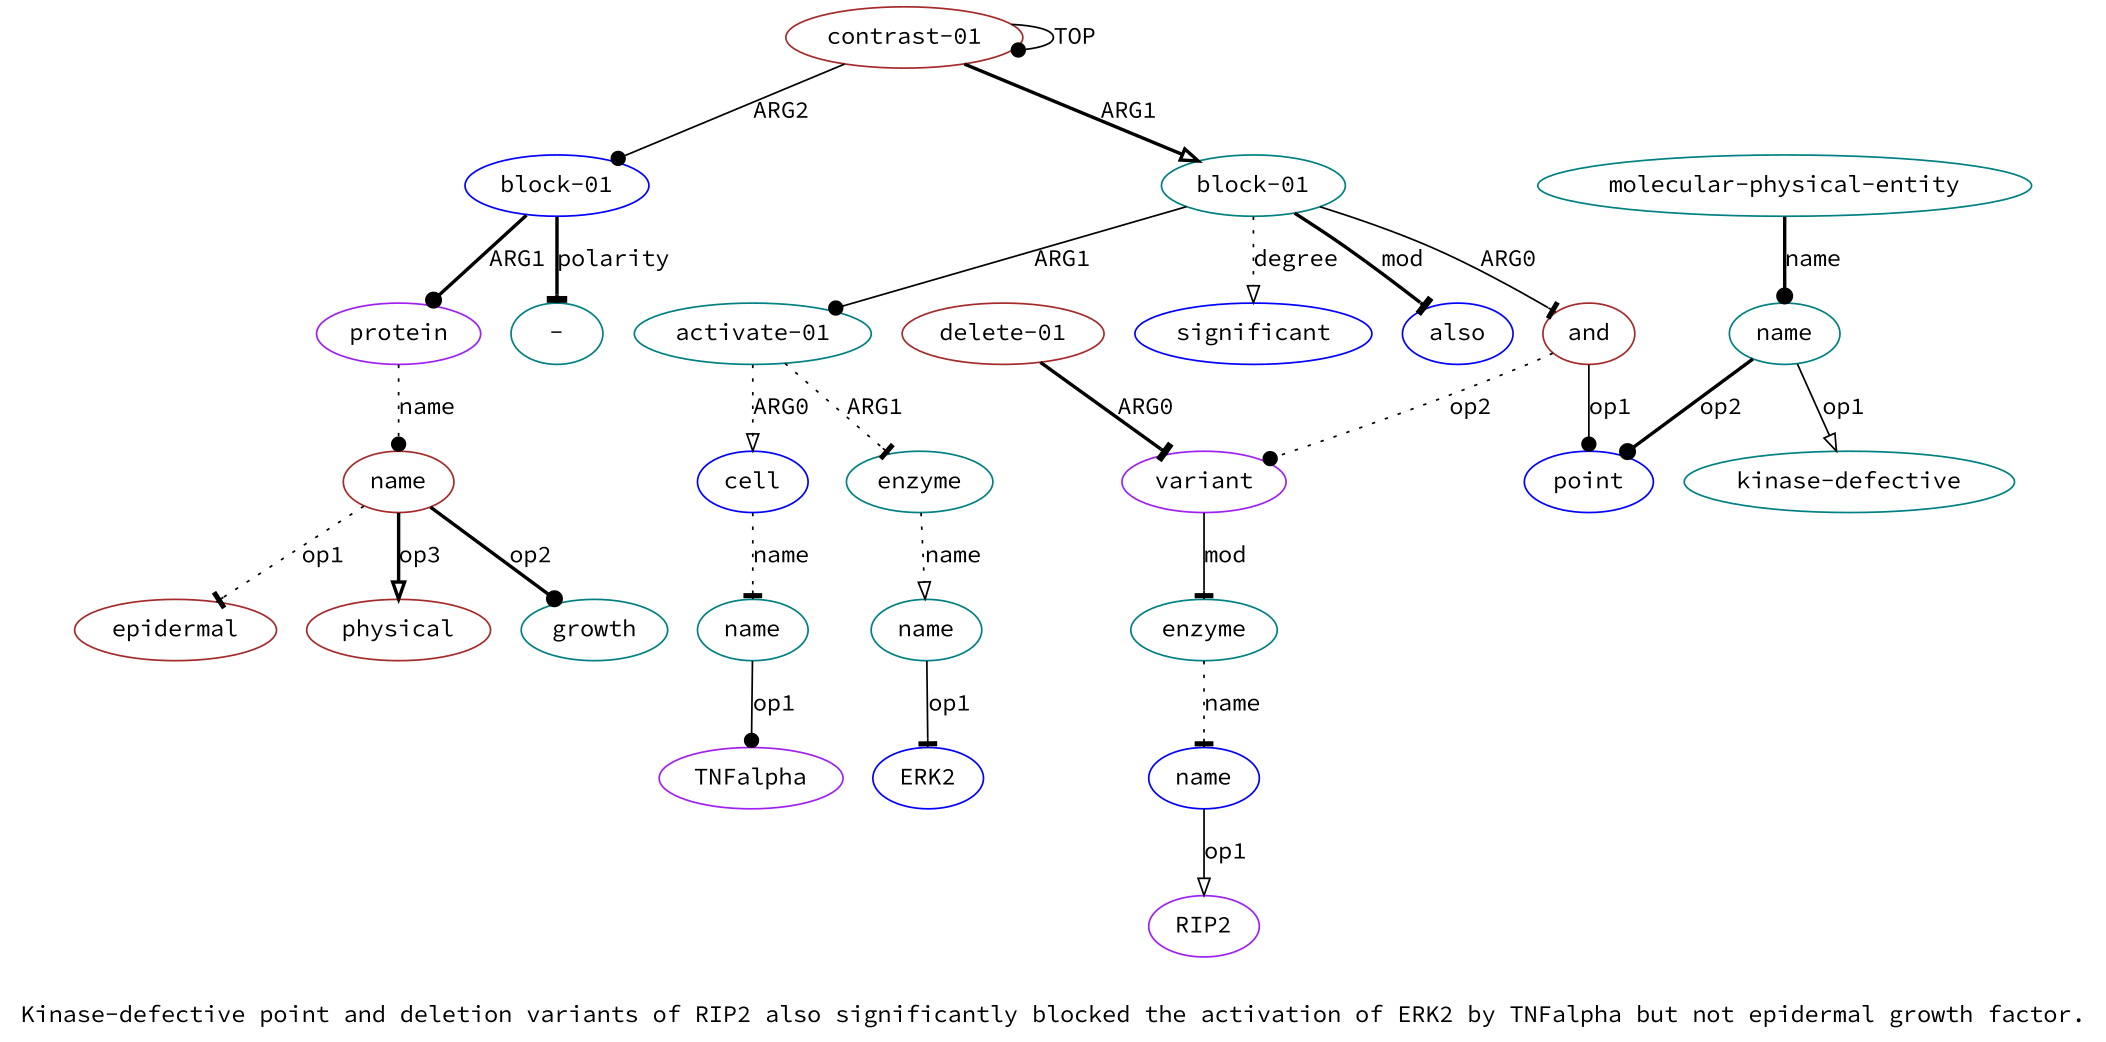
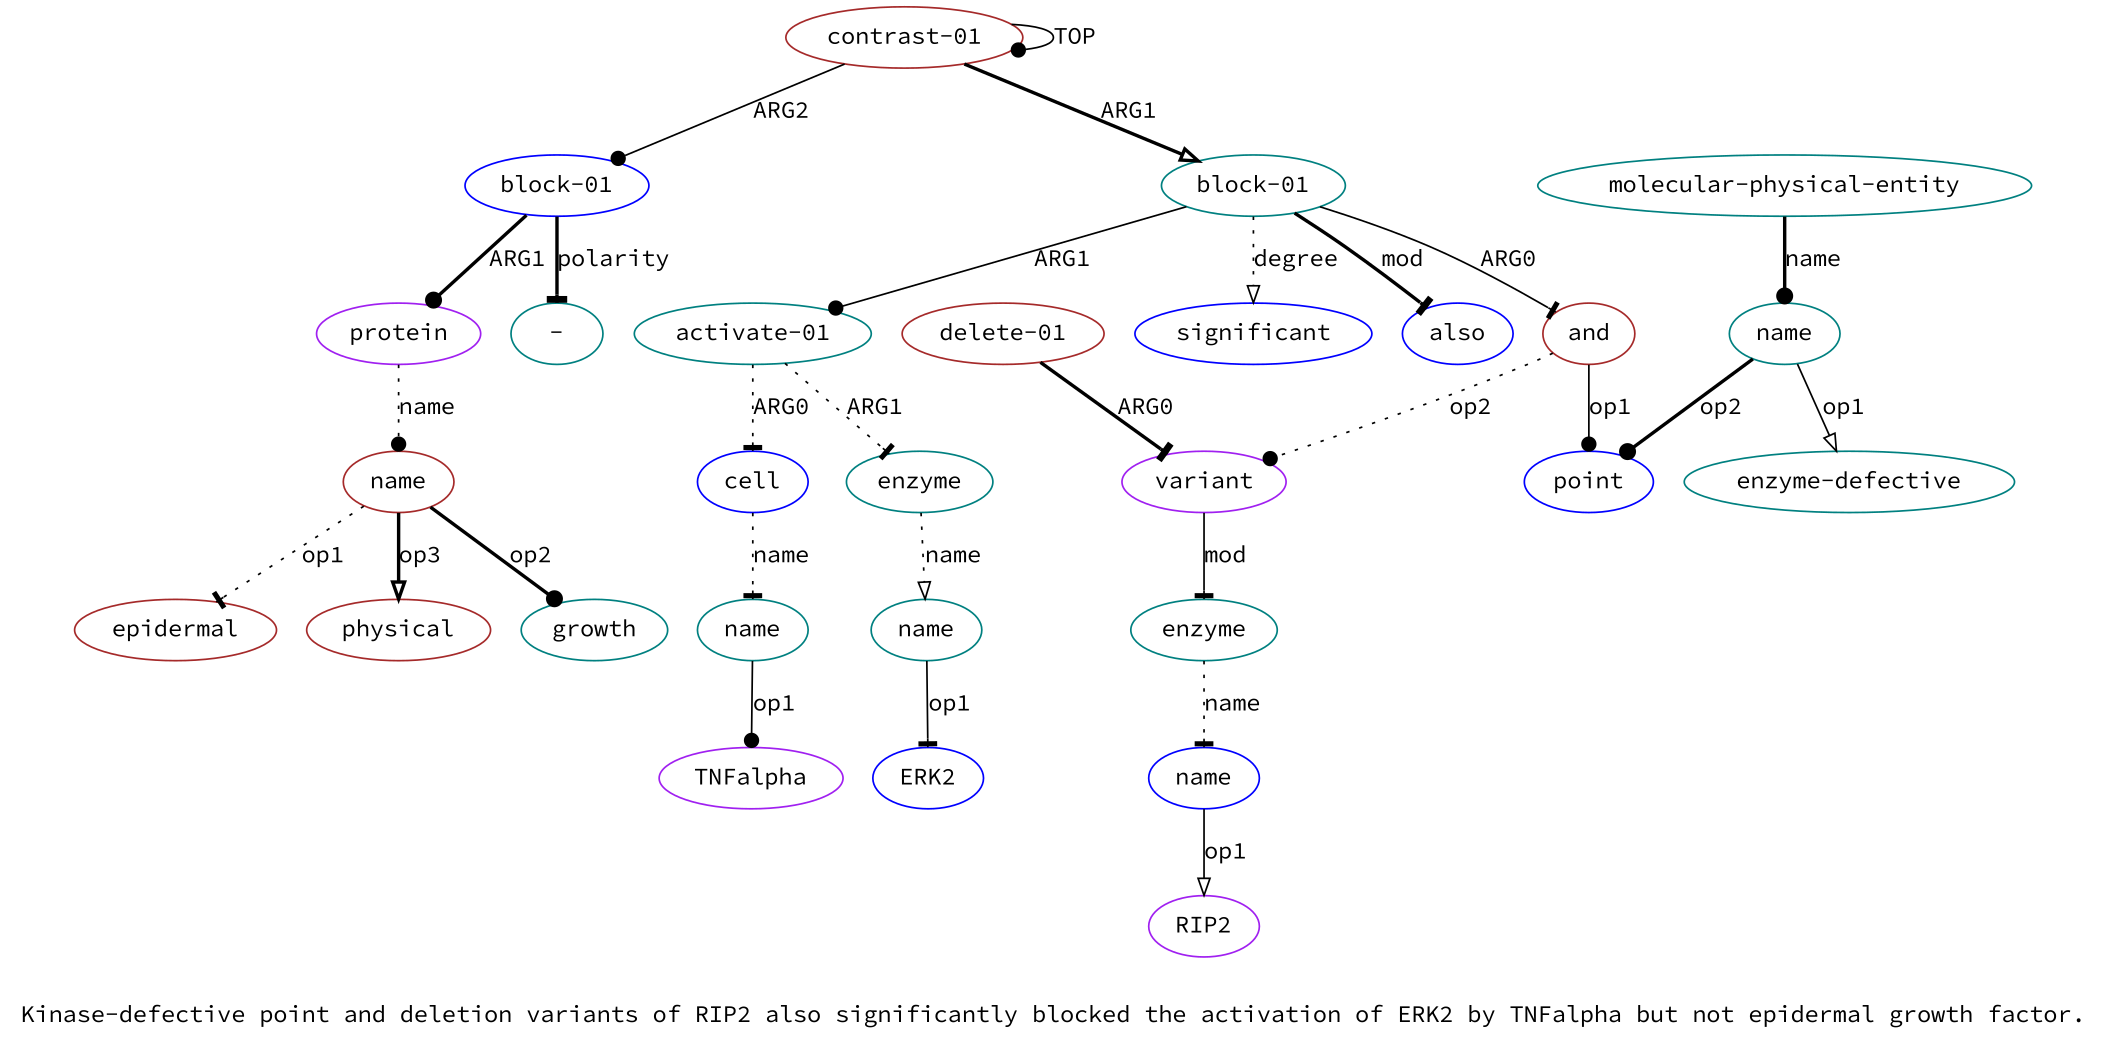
  digraph {
    fontname="Source Code Pro"
    label="Kinase-defective point and deletion variants of RIP2 also significantly blocked the activation of ERK2 by TNFalpha but not epidermal growth factor."
    node [color=teal fontname="Source Code Pro" gold_ind=-1 gold_label=name test_ind=-1 test_label=name]
    edge [arrowhead=dot color=black fontname="Source Code Pro" gold_label=op1 style=solid test_label=op1]
    n1 [color=blue gold_label=point label=point test_label=point]
    n2 [gold_label="-" label="-" test_label="-"]
    n3 [color=brown gold_label=factor label=physical test_label=factor]
    n4 [color=blue gold_label=ERK2 label=ERK2 test_label=ERK2]
    n5 [color=purple gold_label=RIP2 label=RIP2 test_label=RIP2]
-   n6 [gold_label="kinase-defective" label="kinase-defective" test_label="kinase-defective"]
+   n6 [gold_label="kinase-defective" label="enzyme-defective" test_label="kinase-defective"]
    n7 [color=purple gold_label=TNFalpha label=TNFalpha test_label=TNFalpha]
    n8 [color=blue gold_ind=15 gold_label=significant label=significant test_ind=15 test_label=significant]
    n9 [color=blue gold_ind=14 gold_label=also label=also test_ind=14 test_label=also]
    n10 [color=purple gold_ind=17 gold_label=protein label=protein test_ind=17 test_label=protein]
    n11 [color=brown gold_ind=18 label=name test_ind=18]
    n12 [gold_label=growth label=growth test_label=growth]
    n13 [color=brown gold_label=epidermal label=epidermal test_label=epidermal]
    n14 [color=blue gold_ind=16 gold_label="block-01" label="block-01" test_ind=16 test_label="block-01"]
    n15 [gold_ind=11 label=name test_ind=11]
    n16 [color=blue gold_ind=10 gold_label=cell label=cell test_ind=10 test_label=cell]
    n17 [gold_ind=13 label=name test_ind=13]
    n18 [gold_ind=12 gold_label=enzyme label=enzyme test_ind=12 test_label=enzyme]
    n19 [gold_ind=1 gold_label="block-01" label="block-01" test_ind=1 test_label="block-01"]
    n20 [color=brown gold_ind=2 gold_label=and label=and test_ind=2 test_label=and]
    n21 [gold_ind=9 gold_label="activate-01" label="activate-01" test_ind=9 test_label="activate-01"]
    n22 [color=purple gold_ind=5 gold_label=variant label=variant test_ind=5 test_label=variant]
    n23 [gold_ind=3 gold_label="molecular-physical-entity" label="molecular-physical-entity" test_ind=3 test_label="molecular-physical-entity"]
    n24 [gold_ind=4 label=name test_ind=4]
    n25 [gold_ind=7 gold_label=enzyme label=enzyme test_ind=7 test_label=enzyme]
    n26 [color=brown gold_ind=0 gold_label="contrast-01" label="contrast-01" test_ind=0 test_label="contrast-01"]
    n27 [color=blue gold_ind=8 label=name test_ind=8]
    n28 [color=brown gold_ind=6 gold_label="delete-01" label="delete-01" test_ind=6 test_label="delete-01"]
    n10 -> n11 [gold_label=name label=name style=dotted test_label=name]
    n11 -> n3 [arrowhead=onormal gold_label=op3 label=op3 style=bold test_label=op3]
    n11 -> n12 [gold_label=op2 label=op2 style=bold test_label=op2]
    n11 -> n13 [arrowhead=tee label=op1 style=dotted]
    n14 -> n2 [arrowhead=tee gold_label=polarity label=polarity style=bold test_label=polarity]
    n14 -> n10 [gold_label=ARG1 label=ARG1 style=bold test_label=ARG1]
    n15 -> n7 [label=op1]
    n16 -> n15 [arrowhead=tee gold_label=name label=name style=dotted test_label=name]
    n17 -> n4 [arrowhead=tee label=op1]
    n18 -> n17 [arrowhead=onormal gold_label=name label=name style=dotted test_label=name]
    n19 -> n8 [arrowhead=onormal gold_label=degree label=degree style=dotted test_label=degree]
    n19 -> n9 [arrowhead=tee gold_label=mod label=mod style=bold test_label=mod]
    n19 -> n20 [arrowhead=tee gold_label=ARG0 label=ARG0 test_label=ARG0]
    n19 -> n21 [gold_label=ARG1 label=ARG1 test_label=ARG1]
    n20 -> n1 [label=op1]
    n20 -> n22 [gold_label=op2 label=op2 style=dotted test_label=op2]
-   n21 -> n16 [arrowhead=onormal gold_label=ARG0 label=ARG0 style=dotted test_label=ARG0]
+   n21 -> n16 [arrowhead=tee gold_label=ARG0 label=ARG0 style=dotted test_label=ARG0]
    n21 -> n18 [arrowhead=tee gold_label=ARG1 label=ARG1 style=dotted test_label=ARG1]
    n22 -> n25 [arrowhead=tee gold_label=mod label=mod test_label=mod]
    n23 -> n24 [gold_label=name label=name style=bold test_label=name]
    n24 -> n1 [gold_label=op2 label=op2 style=bold test_label=op2]
    n24 -> n6 [arrowhead=onormal label=op1]
    n25 -> n27 [arrowhead=tee gold_label=name label=name style=dotted test_label=name]
    n26 -> n14 [gold_label=ARG2 label=ARG2 test_label=ARG2]
    n26 -> n19 [arrowhead=onormal gold_label=ARG1 label=ARG1 style=bold test_label=ARG1]
    n26 -> n26 [gold_label=TOP label=TOP test_label=TOP]
    n27 -> n5 [arrowhead=onormal label=op1]
    n28 -> n22 [arrowhead=tee gold_label=ARG0 label=ARG0 style=bold test_label=ARG0]
  }
